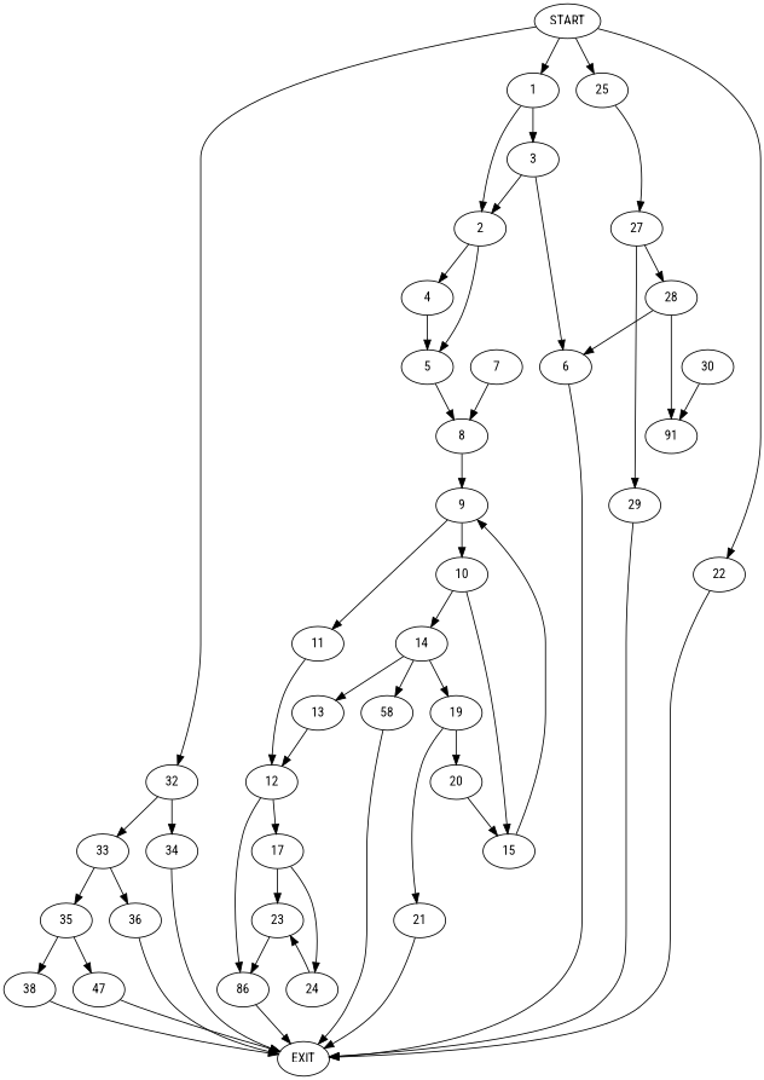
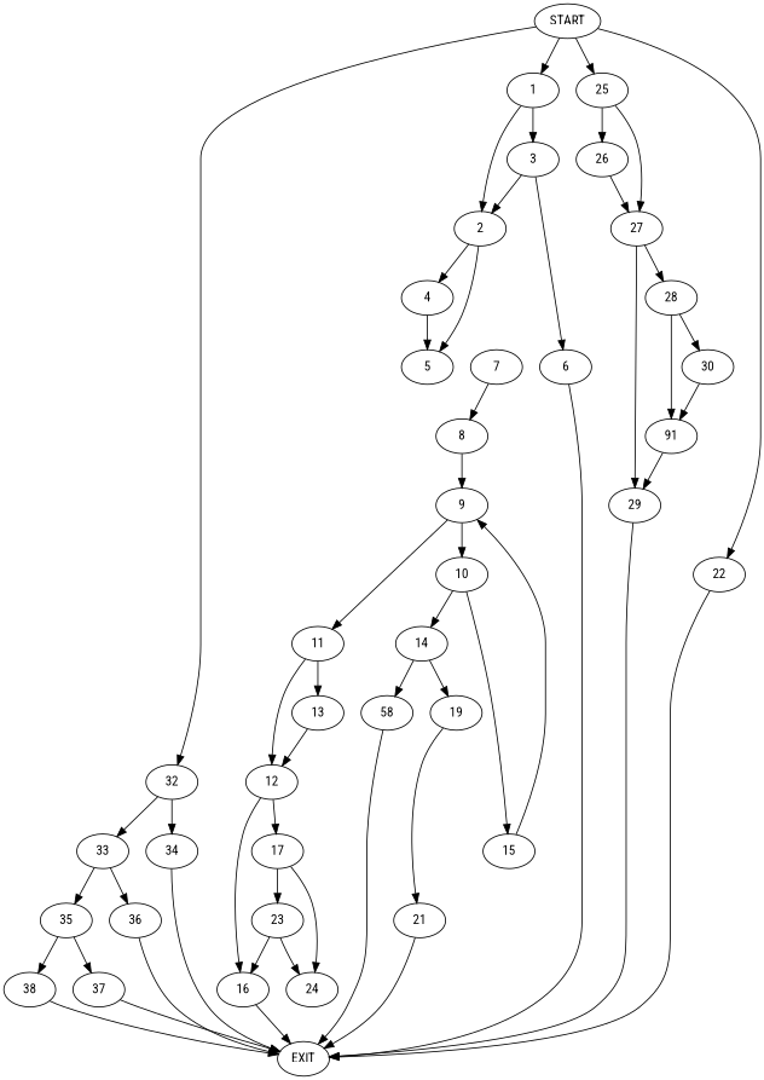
  digraph {
    fontname="Roboto Condensed"
    node [fontname="Roboto Condensed"]
    edge [fontname="Roboto Condensed"]
    n1 [label=START]
    1
    22
    25
    32
    2
    3
    n8 [label=EXIT]
+   26
    27
    33
    34
    4
    5
    6
    8
    7
    9
    10
    11
    14
    15
    12
    13
    n25 [label=58]
    19
-   16 [label=86]
+   16
    17
    23
    24
-   20
    21
    28
    29
    30
    n36 [label=91]
    35
    36
-   37 [label=47]
+   37
    38
    n1 -> 1
    n1 -> 22
    n1 -> 25
    n1 -> 32
    1 -> 2
    1 -> 3
    22 -> n8
+   25 -> 26
    25 -> 27
    32 -> 33
    32 -> 34
    2 -> 4
    2 -> 5
    3 -> 2
    3 -> 6
+   26 -> 27
    27 -> 28
    27 -> 29
    33 -> 35
    33 -> 36
    34 -> n8
    4 -> 5
-   5 -> 8
    6 -> n8
    8 -> 9
    7 -> 8
    9 -> 10
    9 -> 11
    10 -> 14
    10 -> 15
    11 -> 12
-   14 -> 13
+   11 -> 13
    14 -> n25
    14 -> 19
    15 -> 9
    12 -> 16
    12 -> 17
    13 -> 12
    n25 -> n8
-   19 -> 20
    19 -> 21
    16 -> n8
    17 -> 23
    17 -> 24
    23 -> 16
-   24 -> 23
-   20 -> 15
+   23 -> 24
    21 -> n8
-   28 -> 6
+   28 -> 30
    28 -> n36
    29 -> n8
    30 -> n36
+   n36 -> 29
    35 -> 37
    35 -> 38
    36 -> n8
    37 -> n8
    38 -> n8
  }
